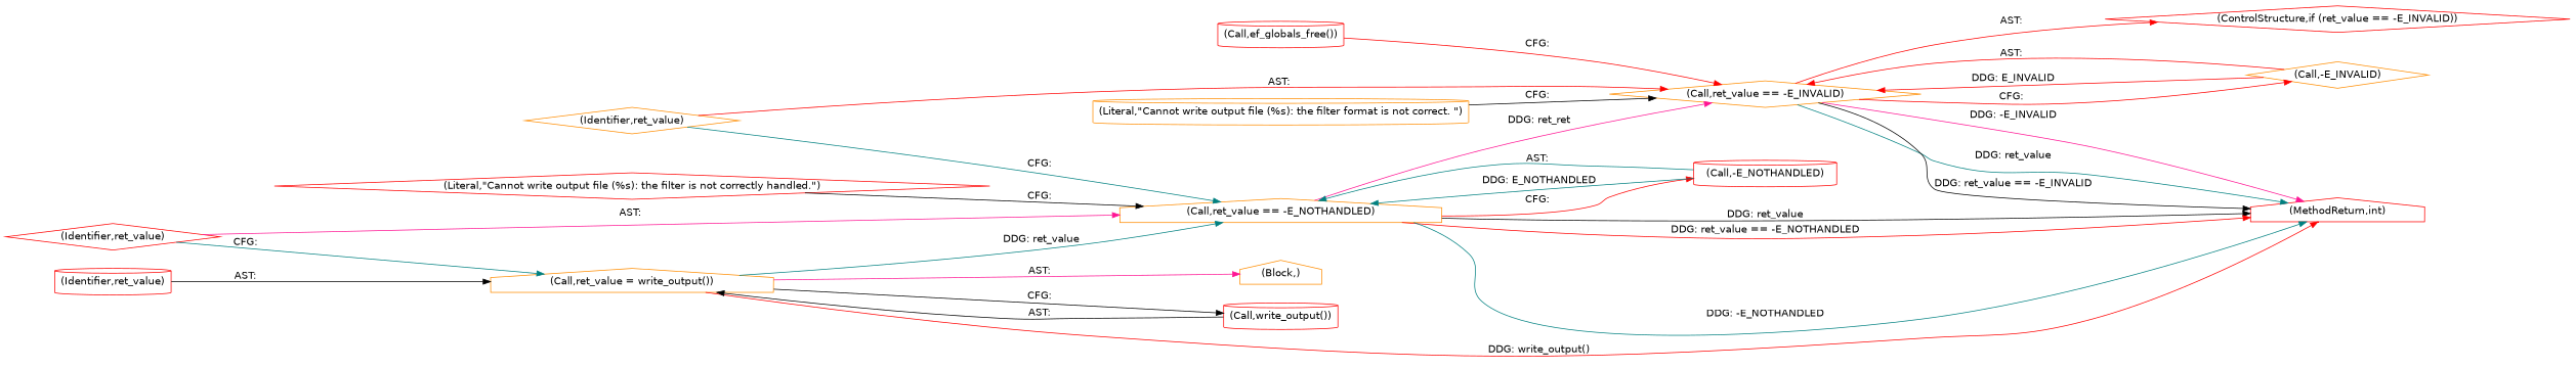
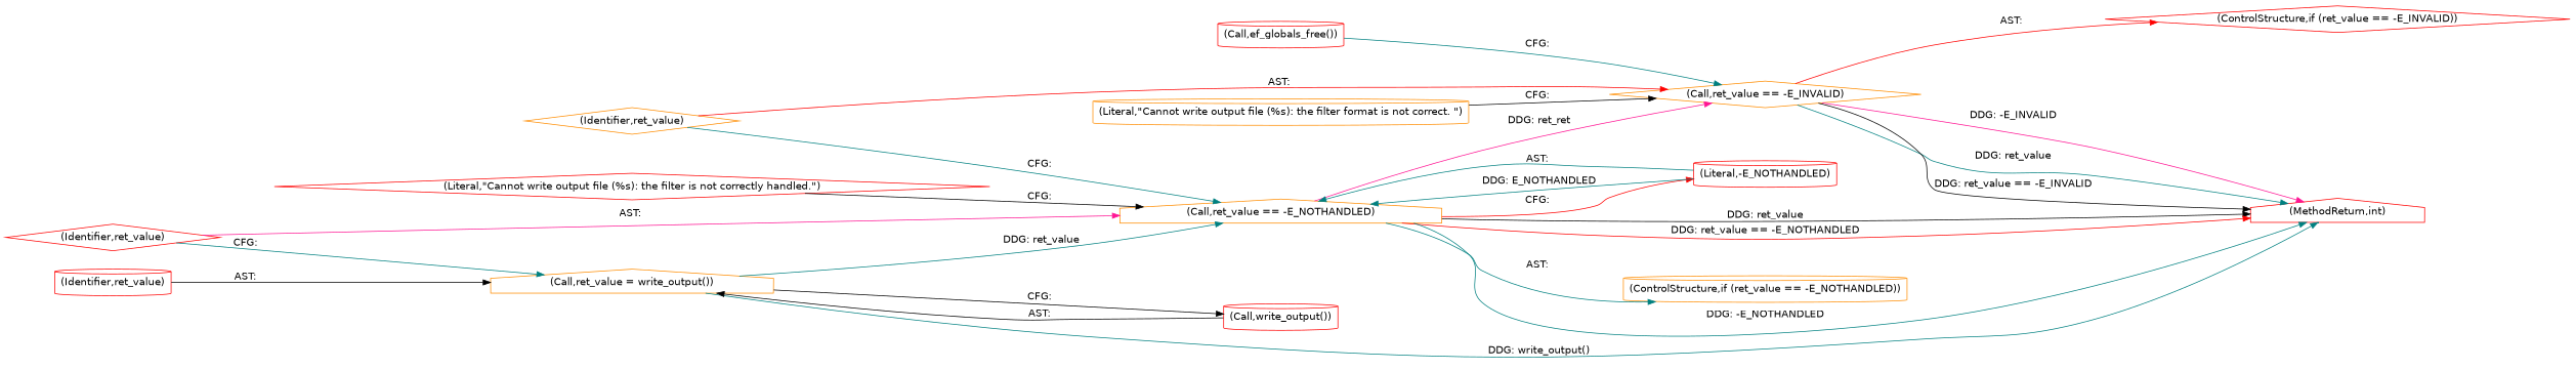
  digraph {
    fontname="DejaVu Sans"
    rankdir=LR
    node [color=darkorange fontname="DejaVu Sans" shape=cylinder]
    edge [color=red fontname="DejaVu Sans"]
    n1 [label="(Call,ret_value = write_output())" shape=house]
    n2 [label="(Call,ret_value == -E_NOTHANDLED)" shape=house]
    n3 [color=red label="(Call,write_output())"]
-   n4 [label="(Block,)" shape=house]
    n5 [color=red label="(MethodReturn,int)" shape=house]
    n6 [label="(Call,ret_value == -E_INVALID)" shape=diamond]
-   n8 [color=red label="(Call,-E_NOTHANDLED)"]
+   n7 [label="(ControlStructure,if (ret_value == -E_NOTHANDLED))"]
+   n8 [color=red label="(Literal,-E_NOTHANDLED)"]
    n9 [color=red label="(ControlStructure,if (ret_value == -E_INVALID))" shape=diamond]
-   n10 [label="(Call,-E_INVALID)" shape=diamond]
    n11 [label="(Identifier,ret_value)" shape=diamond]
    n12 [color=red label="(Literal,\"Cannot write output file (%s): the filter is not correctly handled.\")" shape=diamond]
    n13 [label="(Literal,\"Cannot write output file (%s): the filter format is not correct. \")"]
    n14 [color=red label="(Identifier,ret_value)"]
    n15 [color=red label="(Identifier,ret_value)" shape=diamond]
    n16 [color=red label="(Call,ef_globals_free())"]
    n1 -> n2 [color=teal label="DDG: ret_value"]
    n1 -> n3 [color=black label="CFG: "]
-   n1 -> n4 [color=deeppink label="AST: "]
-   n1 -> n5 [label="DDG: write_output()"]
+   n1 -> n5 [color=teal label="DDG: write_output()"]
    n2 -> n5 [color=black label="DDG: ret_value"]
    n2 -> n5 [label="DDG: ret_value == -E_NOTHANDLED"]
    n2 -> n5 [color=teal label="DDG: -E_NOTHANDLED"]
    n2 -> n6 [color=deeppink label="DDG: ret_ret"]
+   n2 -> n7 [color=teal label="AST: "]
    n2 -> n8 [label="CFG: "]
    n3 -> n1 [color=black label="AST: "]
    n6 -> n5 [color=deeppink label="DDG: -E_INVALID"]
    n6 -> n5 [color=teal label="DDG: ret_value"]
    n6 -> n5 [color=black label="DDG: ret_value == -E_INVALID"]
    n6 -> n9 [label="AST: "]
-   n6 -> n10 [label="CFG: "]
    n8 -> n2 [color=teal label="AST: "]
    n8 -> n2 [color=teal label="DDG: E_NOTHANDLED"]
-   n10 -> n6 [label="AST: "]
-   n10 -> n6 [label="DDG: E_INVALID"]
    n11 -> n2 [color=teal label="CFG: "]
    n11 -> n6 [label="AST: "]
    n12 -> n2 [color=black label="CFG: "]
    n13 -> n6 [color=black label="CFG: "]
    n14 -> n1 [color=black label="AST: "]
    n15 -> n1 [color=teal label="CFG: "]
    n15 -> n2 [color=deeppink label="AST: "]
-   n16 -> n6 [label="CFG: "]
+   n16 -> n6 [color=teal label="CFG: "]
  }
